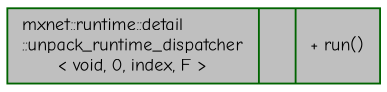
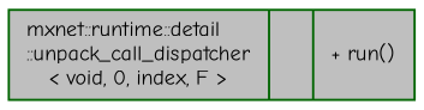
  digraph {
    rankdir=LR
    fontname="Comic Neue"
-   n1 [color=darkgreen fillcolor=grey75 fontcolor=black fontname="Comic Neue" fontsize=10 height=0.2 label="{mxnet::runtime::detail\l::unpack_runtime_dispatcher\l\< void, 0, index, F \>\n||+ run()\l}" shape=record style=filled width=0.4]
+   n1 [color=darkgreen fillcolor=grey75 fontcolor=black fontname="Comic Neue" fontsize=10 height=0.2 label="{mxnet::runtime::detail\l::unpack_call_dispatcher\l\< void, 0, index, F \>\n||+ run()\l}" shape=record style=filled width=0.4]
  }
